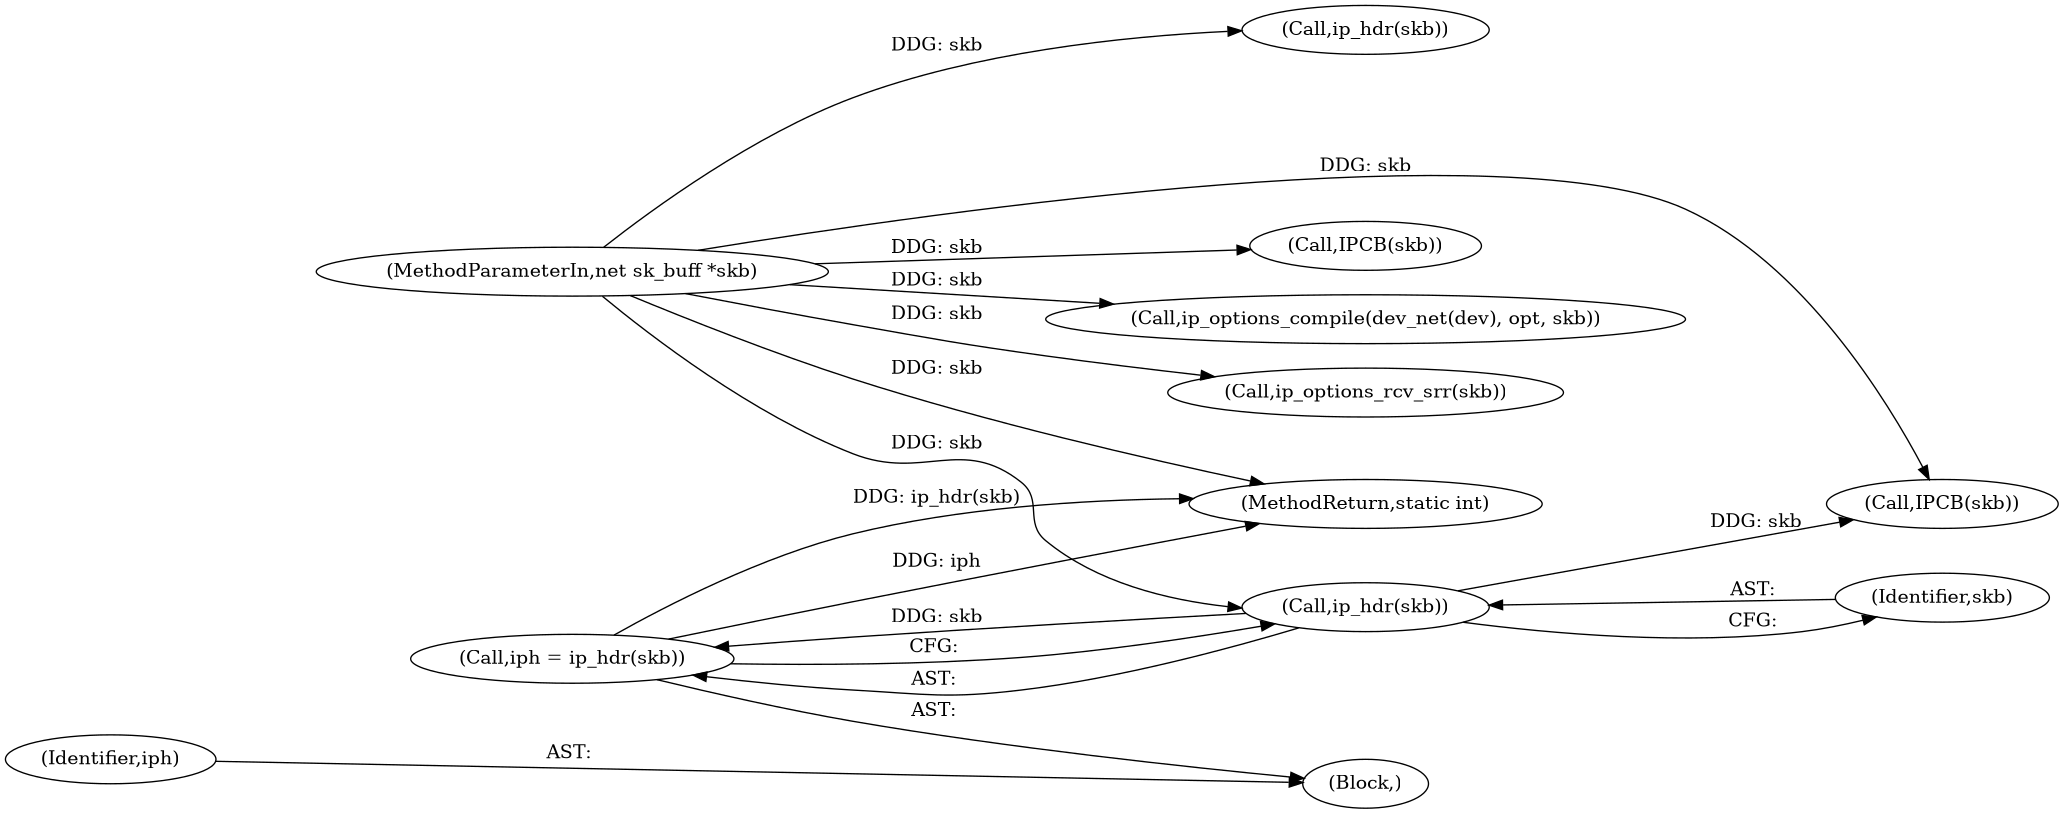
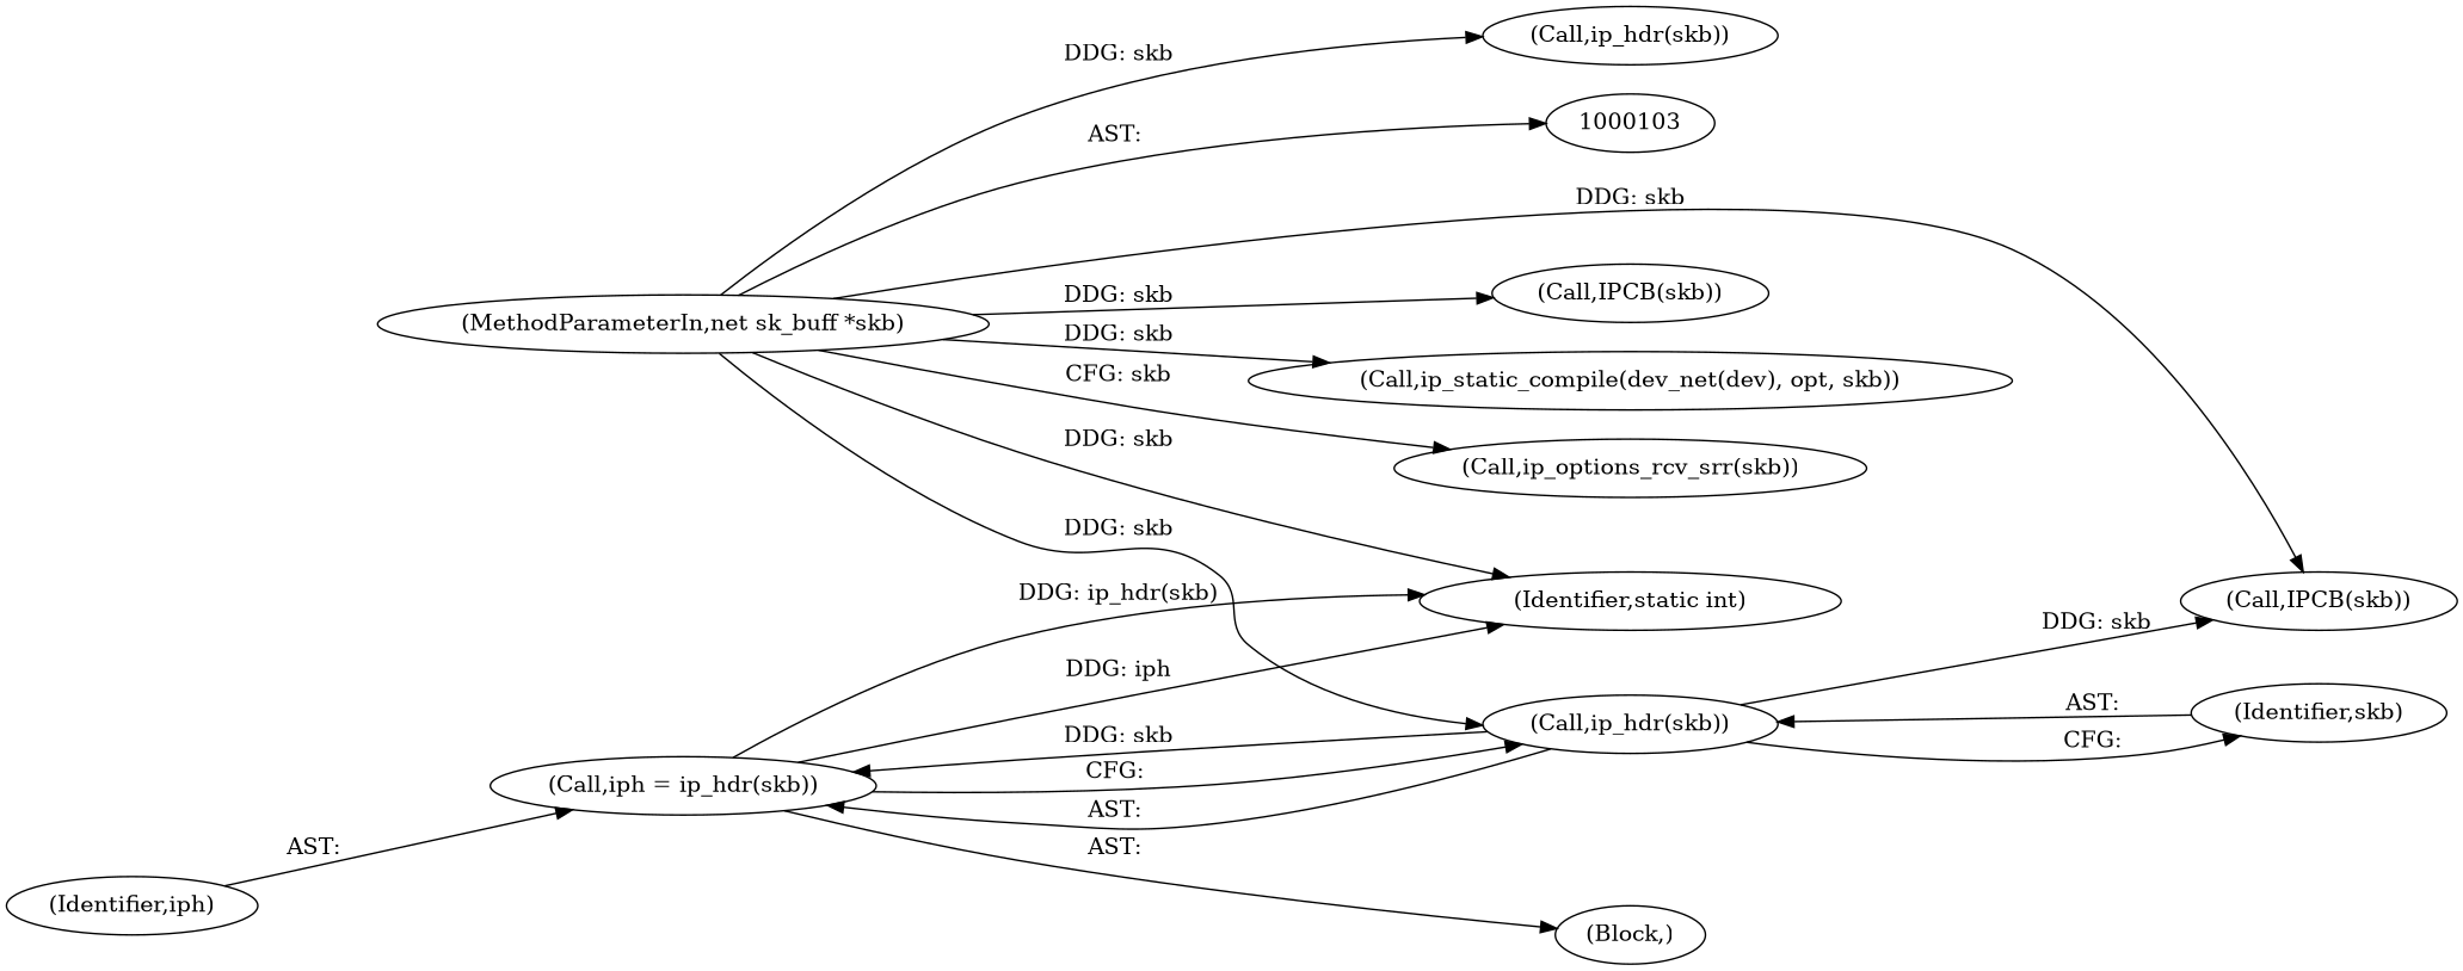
  digraph {
    rankdir=LR
    n1 [label="(Call,iph = ip_hdr(skb))"]
    n2 [label="(Call,ip_hdr(skb))"]
-   n3 [label="(MethodReturn,static int)"]
+   n3 [label="(Identifier,static int)"]
    n4 [label="(Block,)"]
    n5 [label="(Identifier,skb)"]
    n6 [label="(Call,IPCB(skb))"]
    n7 [label="(MethodParameterIn,net sk_buff *skb)"]
    n8 [label="(Call,IPCB(skb))"]
-   n9 [label="(Call,ip_options_compile(dev_net(dev), opt, skb))"]
+   n9 [label="(Call,ip_static_compile(dev_net(dev), opt, skb))"]
    n10 [label="(Call,ip_options_rcv_srr(skb))"]
    n11 [label="(Call,ip_hdr(skb))"]
+   1000103
    n13 [label="(Identifier,iph)"]
    n1 -> n2 [label="CFG: "]
    n1 -> n3 [label="DDG: ip_hdr(skb)"]
    n1 -> n3 [label="DDG: iph"]
    n1 -> n4 [label="AST: "]
    n2 -> n1 [label="AST: "]
    n2 -> n1 [label="DDG: skb"]
    n2 -> n5 [label="CFG: "]
    n2 -> n6 [label="DDG: skb"]
    n5 -> n2 [label="AST: "]
    n7 -> n2 [label="DDG: skb"]
    n7 -> n3 [label="DDG: skb"]
    n7 -> n6 [label="DDG: skb"]
    n7 -> n8 [label="DDG: skb"]
    n7 -> n9 [label="DDG: skb"]
-   n7 -> n10 [label="DDG: skb"]
+   n7 -> n10 [label="CFG: skb"]
    n7 -> n11 [label="DDG: skb"]
-   n13 -> n4 [label="AST: "]
+   n7 -> 1000103 [label="AST: "]
+   n13 -> n1 [label="AST: "]
  }
